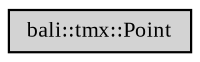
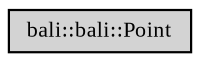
  digraph {
    rankdir=LR
    fontname="Liberation Serif"
-   n1 [color=black fillcolor=lightgrey fontname="Liberation Serif" fontsize=10 height=0.2 label="bali::tmx::Point" shape=record style=filled width=0.4]
+   n1 [color=black fillcolor=lightgrey fontname="Liberation Serif" fontsize=10 height=0.2 label="bali::bali::Point" shape=record style=filled width=0.4]
  }
